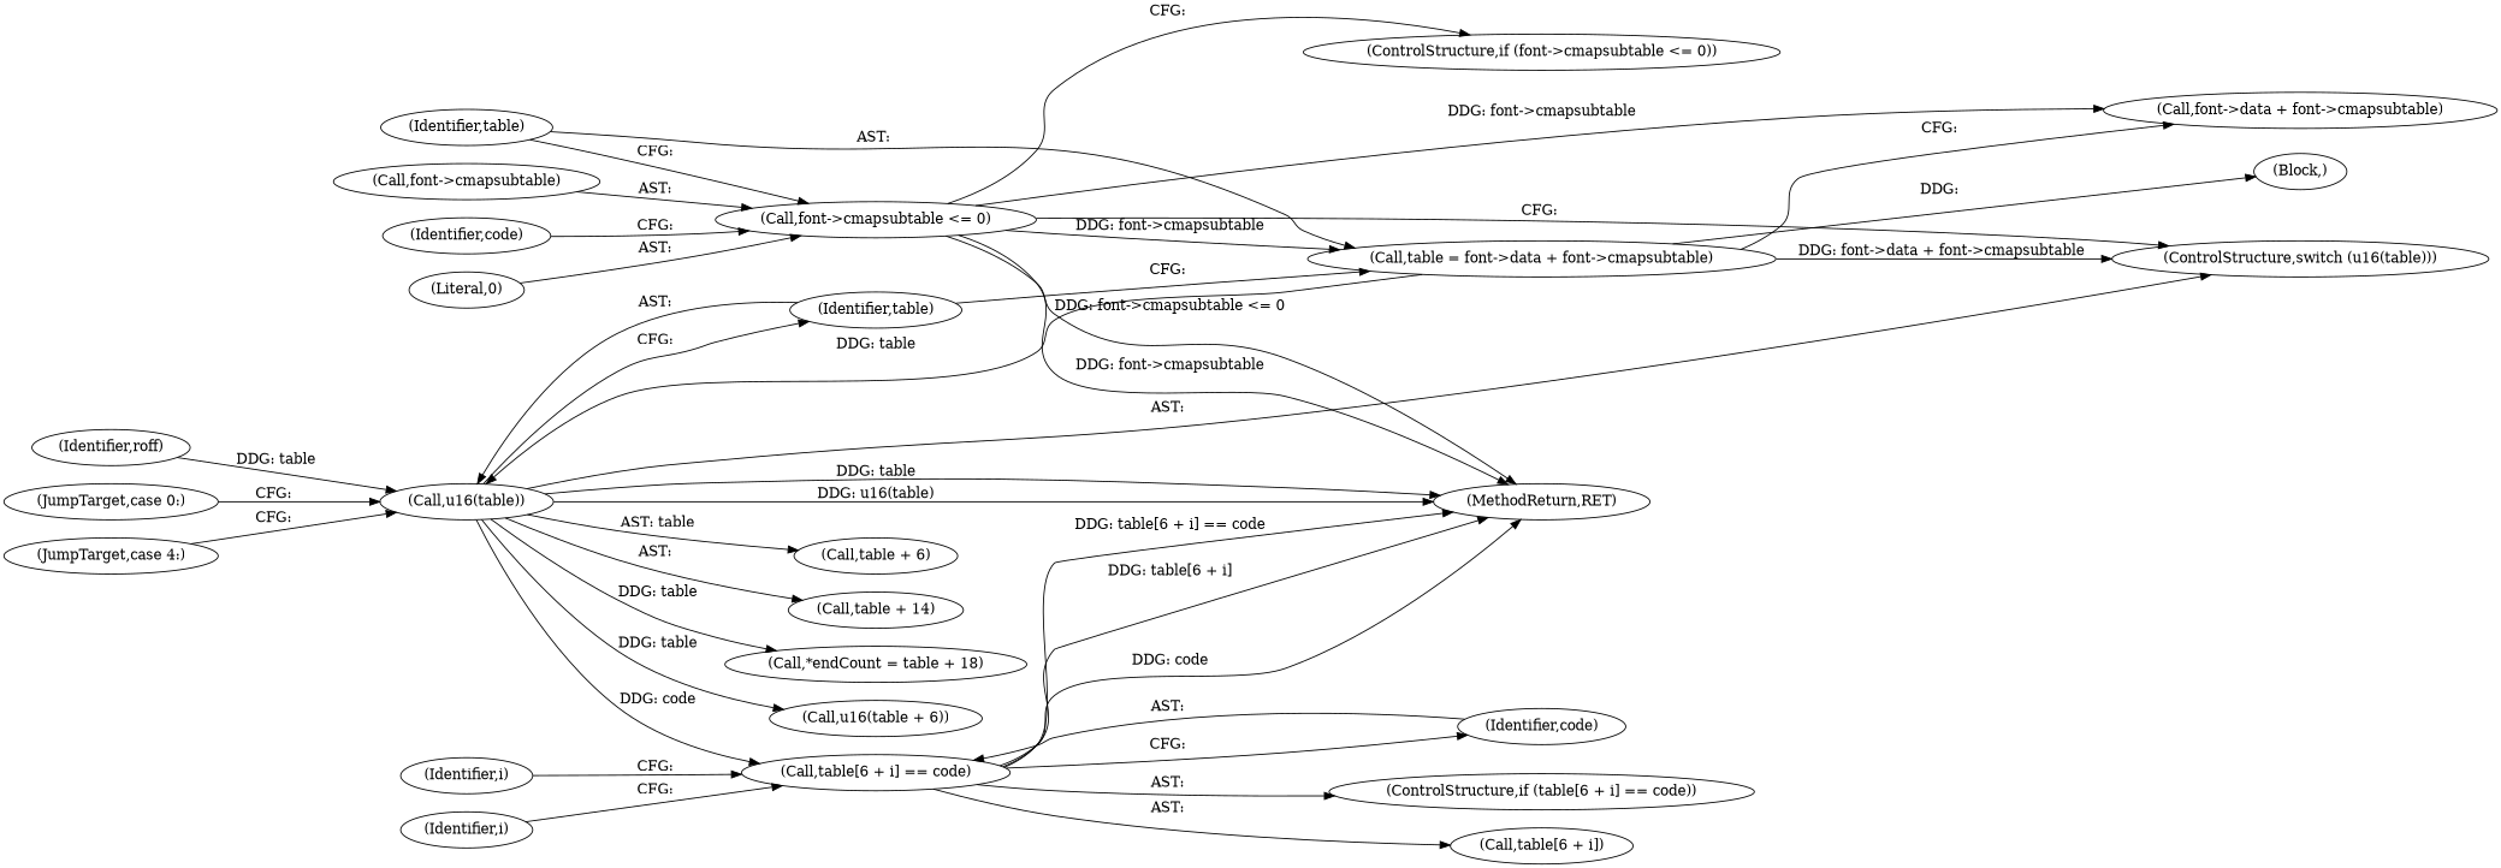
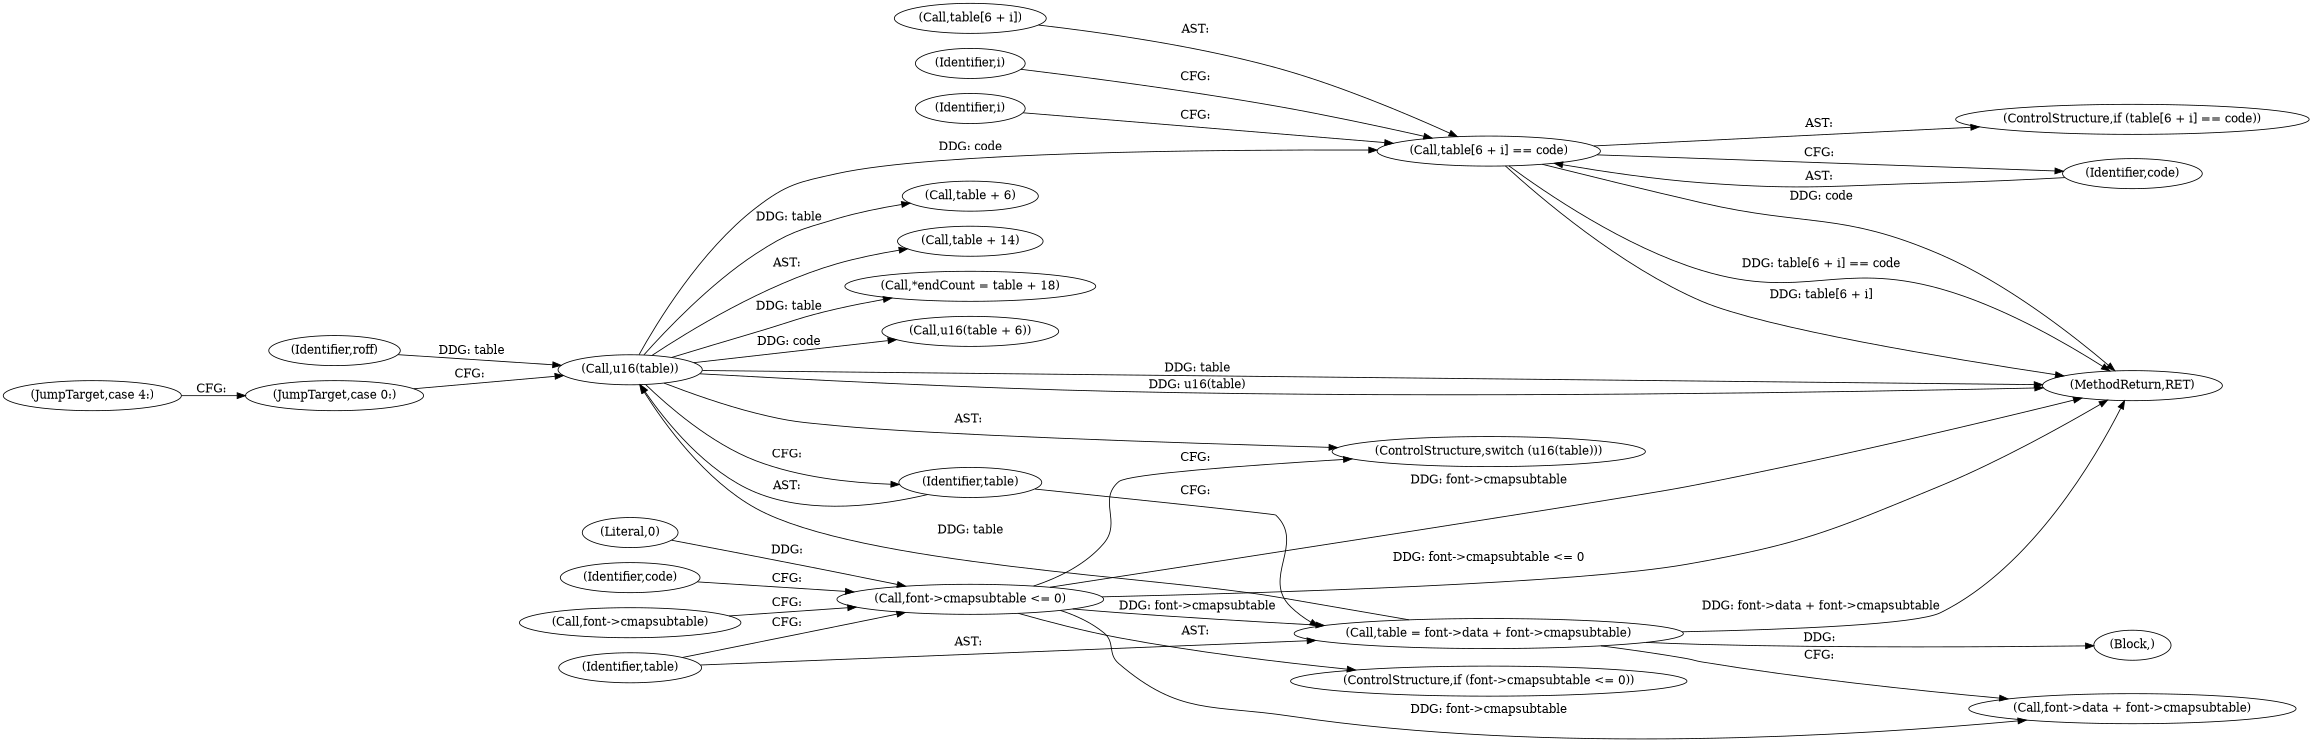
  digraph {
    rankdir=LR
    n1 [label="(Call,table[6 + i] == code)"]
    n2 [label="(Identifier,code)"]
    n3 [label="(MethodReturn,RET)"]
    n4 [label="(ControlStructure,if (table[6 + i] == code))"]
    n5 [label="(Call,u16(table))"]
    n6 [label="(Identifier,table)"]
    n7 [label="(Call,table + 6)"]
    n8 [label="(Call,table + 14)"]
    n9 [label="(Call,*endCount = table + 18)"]
    n10 [label="(Call,u16(table + 6))"]
    n11 [label="(ControlStructure,switch (u16(table)))"]
    n12 [label="(Call,table = font->data + font->cmapsubtable)"]
    n13 [label="(Block,)"]
    n14 [label="(Call,font->data + font->cmapsubtable)"]
    n15 [label="(Call,font->cmapsubtable <= 0)"]
    n16 [label="(ControlStructure,if (font->cmapsubtable <= 0))"]
    n17 [label="(Literal,0)"]
    n18 [label="(Identifier,roff)"]
    n19 [label="(JumpTarget,case 0:)"]
    n20 [label="(JumpTarget,case 4:)"]
    n21 [label="(Call,table[6 + i])"]
    n22 [label="(Identifier,table)"]
    n23 [label="(Identifier,code)"]
    n24 [label="(Identifier,i)"]
    n25 [label="(Identifier,i)"]
    n26 [label="(Call,font->cmapsubtable)"]
    n1 -> n2 [label="CFG: "]
    n1 -> n3 [label="DDG: table[6 + i]"]
    n1 -> n3 [label="DDG: code"]
    n1 -> n3 [label="DDG: table[6 + i] == code"]
    n1 -> n4 [label="AST: "]
    n2 -> n1 [label="AST: "]
    n5 -> n1 [label="DDG: code"]
    n5 -> n3 [label="DDG: table"]
    n5 -> n3 [label="DDG: u16(table)"]
    n5 -> n6 [label="CFG: "]
-   n5 -> n7 [label="AST: table"]
+   n5 -> n7 [label="DDG: table"]
    n5 -> n8 [label="AST: "]
    n5 -> n9 [label="DDG: table"]
-   n5 -> n10 [label="DDG: table"]
+   n5 -> n10 [label="DDG: code"]
    n5 -> n11 [label="AST: "]
    n6 -> n5 [label="AST: "]
    n6 -> n12 [label="CFG: "]
-   n12 -> n11 [label="DDG: font->data + font->cmapsubtable"]
+   n12 -> n3 [label="DDG: font->data + font->cmapsubtable"]
    n12 -> n5 [label="DDG: table"]
    n12 -> n13 [label="DDG: "]
    n12 -> n14 [label="CFG: "]
    n15 -> n3 [label="DDG: font->cmapsubtable"]
    n15 -> n3 [label="DDG: font->cmapsubtable <= 0"]
    n15 -> n11 [label="CFG: "]
    n15 -> n12 [label="DDG: font->cmapsubtable"]
    n15 -> n14 [label="DDG: font->cmapsubtable"]
-   n15 -> n16 [label="CFG: "]
-   n17 -> n15 [label="AST: "]
+   n15 -> n16 [label="AST: "]
+   n17 -> n15 [label="DDG: "]
    n18 -> n5 [label="DDG: table"]
    n19 -> n5 [label="CFG: "]
-   n20 -> n5 [label="CFG: "]
-   n1 -> n21 [label="AST: "]
+   n20 -> n19 [label="CFG: "]
+   n21 -> n1 [label="AST: "]
    n22 -> n12 [label="AST: "]
    n22 -> n15 [label="CFG: "]
    n23 -> n15 [label="CFG: "]
    n24 -> n1 [label="CFG: "]
    n25 -> n1 [label="CFG: "]
-   n26 -> n15 [label="AST: "]
+   n26 -> n15 [label="CFG: "]
  }
